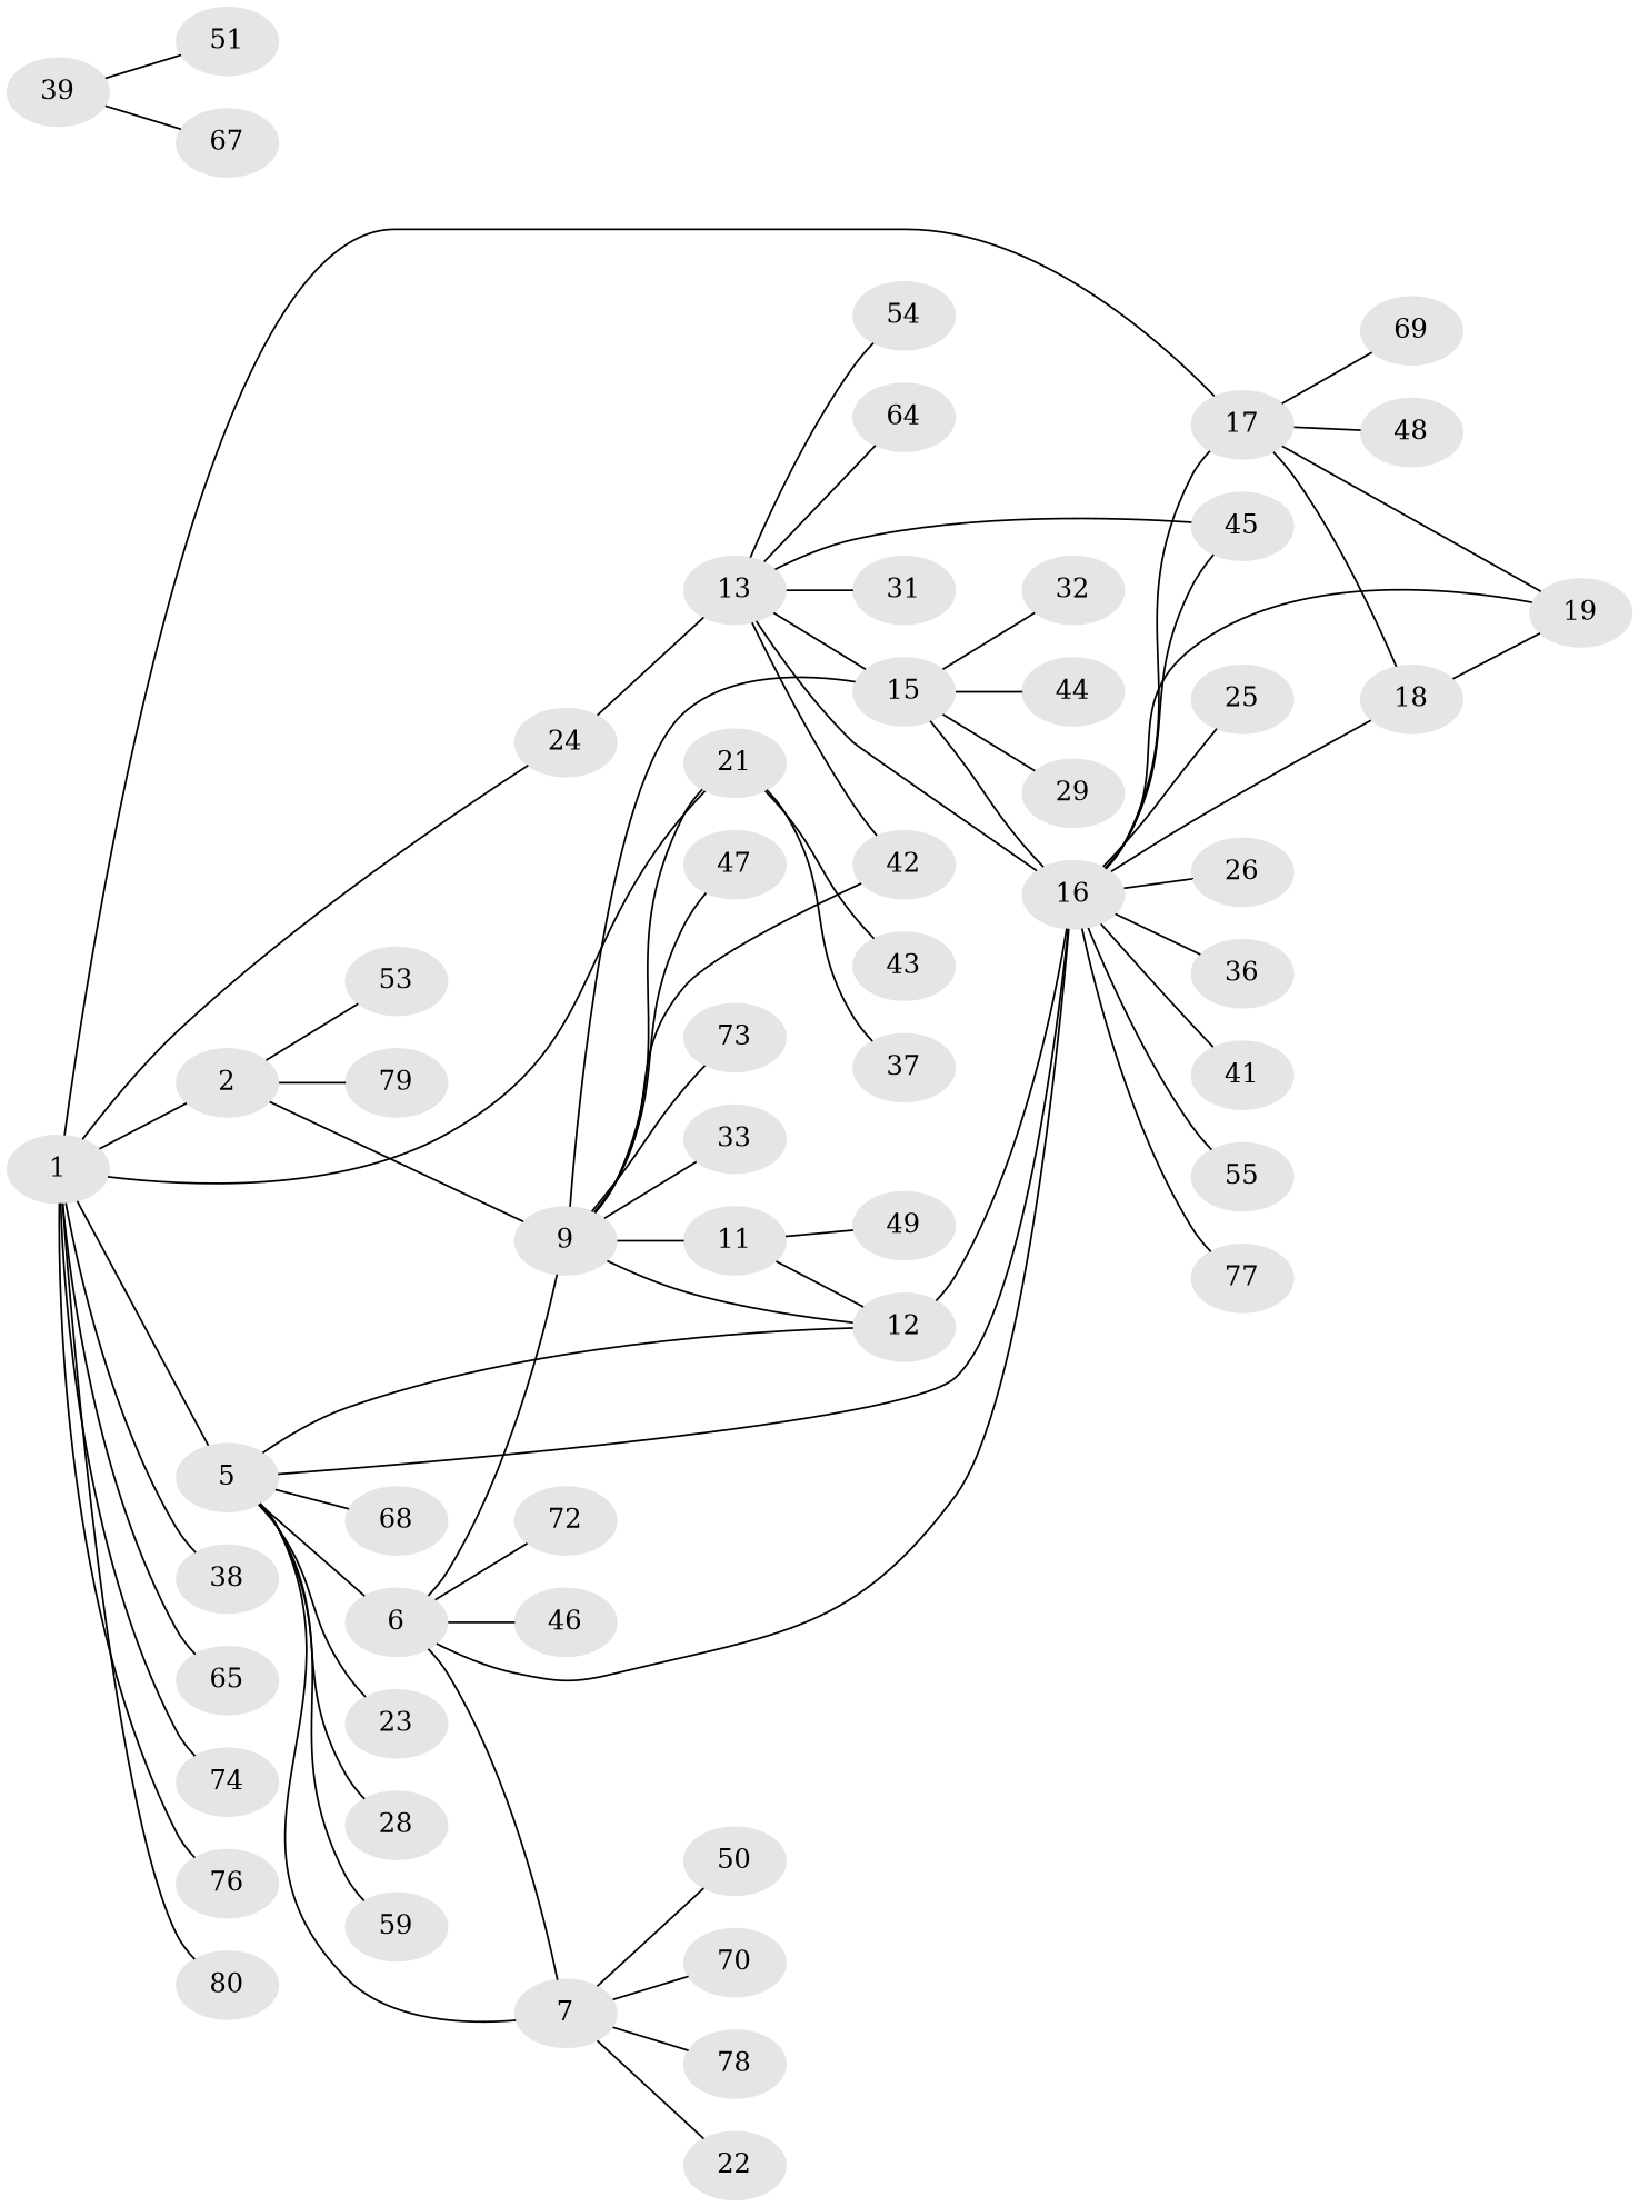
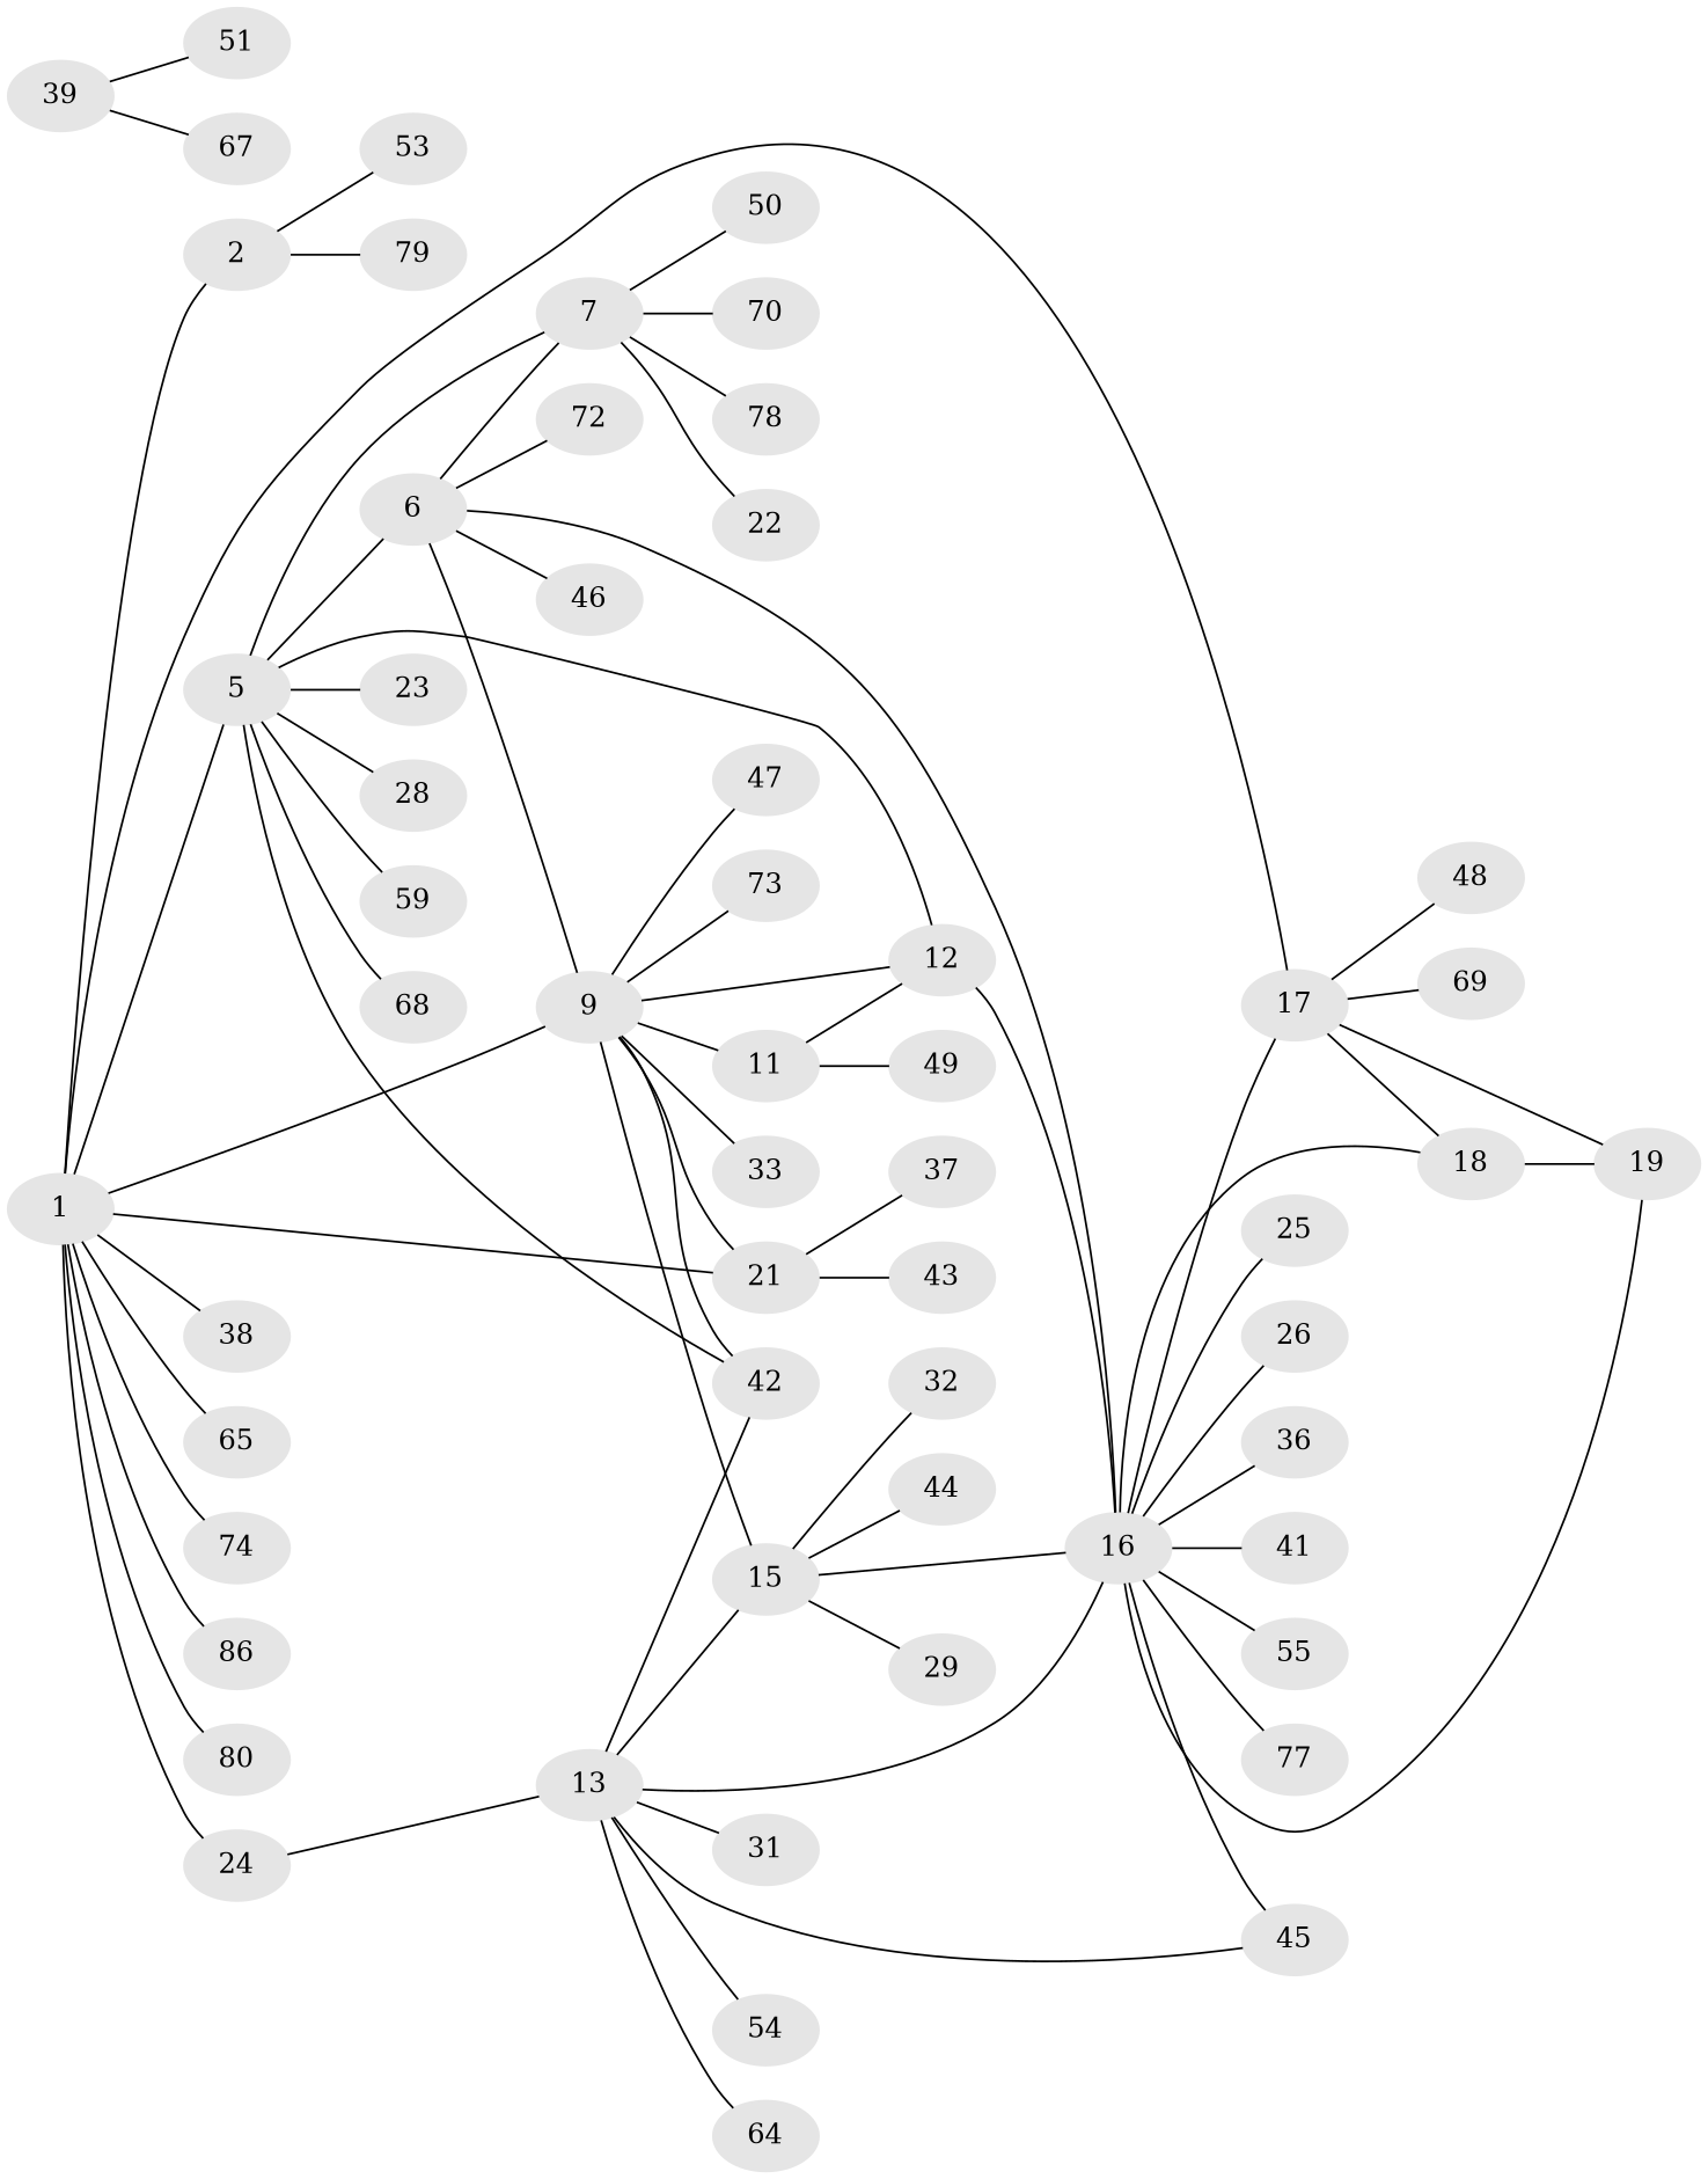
  graph {
    rankdir=LR
    node [color=gray90 style=filled]
    1 [super="+4"]
    2 [super="+3"]
    5 [super="+8"]
    17 [super="+57"]
    21 [super="+35"]
    24
    38 [super="+63"]
    65 [super="+66"]
    74
-   76
+   76 [label=86]
    80
    9 [super="+10"]
    53
    79
    6 [super="+60"]
    7 [super="+30"]
    12 [super="+27"]
    16 [super="+20"]
    23
    28
    59
    68
    13 [super="+14"]
    15 [super="+34"]
    42 [super="+71"]
    31
    45 [super="+52"]
    54
    64
    18 [super="+75"]
    19 [super="+56"]
    48
    69
    37 [super="+61"]
    43
    11 [super="+62"]
    33
    47 [super="+58"]
    73
    46
    72
    22
    50
    70
    78
    25
    26
    36
    41
    55
    77
    49
    29 [super="+40"]
    32
    44
    39 [super="+81"]
    51
    67
    1 -- 2 [weight=4]
    1 -- 5
    1 -- 17
    1 -- 21
    1 -- 24
    1 -- 38
    1 -- 65
    1 -- 74
    1 -- 76
    1 -- 80
-   2 -- 9
+   1 -- 9
    2 -- 53
    2 -- 79
    5 -- 6 [weight=2]
    5 -- 7 [weight=2]
    5 -- 12
-   5 -- 16
+   5 -- 42
    5 -- 23
    5 -- 28
    5 -- 59
    5 -- 68
    17 -- 18
    17 -- 19
    17 -- 48
    17 -- 69
    21 -- 37
    21 -- 43
    24 -- 13
    9 -- 21
    9 -- 12 [weight=2]
    9 -- 15
    9 -- 42
    9 -- 11 [weight=2]
    9 -- 33
    9 -- 47
    9 -- 73
    6 -- 9
    6 -- 7
    6 -- 16
    6 -- 46
    6 -- 72
    7 -- 22
    7 -- 50
    7 -- 70
    7 -- 78
    12 -- 16
    16 -- 17
    16 -- 45
    16 -- 18
    16 -- 19
    16 -- 25
    16 -- 26
    16 -- 36
    16 -- 41
    16 -- 55
    16 -- 77
    13 -- 16 [weight=2]
    13 -- 15 [weight=2]
    13 -- 42
    13 -- 31
    13 -- 45
    13 -- 54
    13 -- 64
    15 -- 16
    15 -- 29
    15 -- 32
    15 -- 44
    18 -- 19
    11 -- 12
    11 -- 49
    39 -- 51
    39 -- 67
  }
